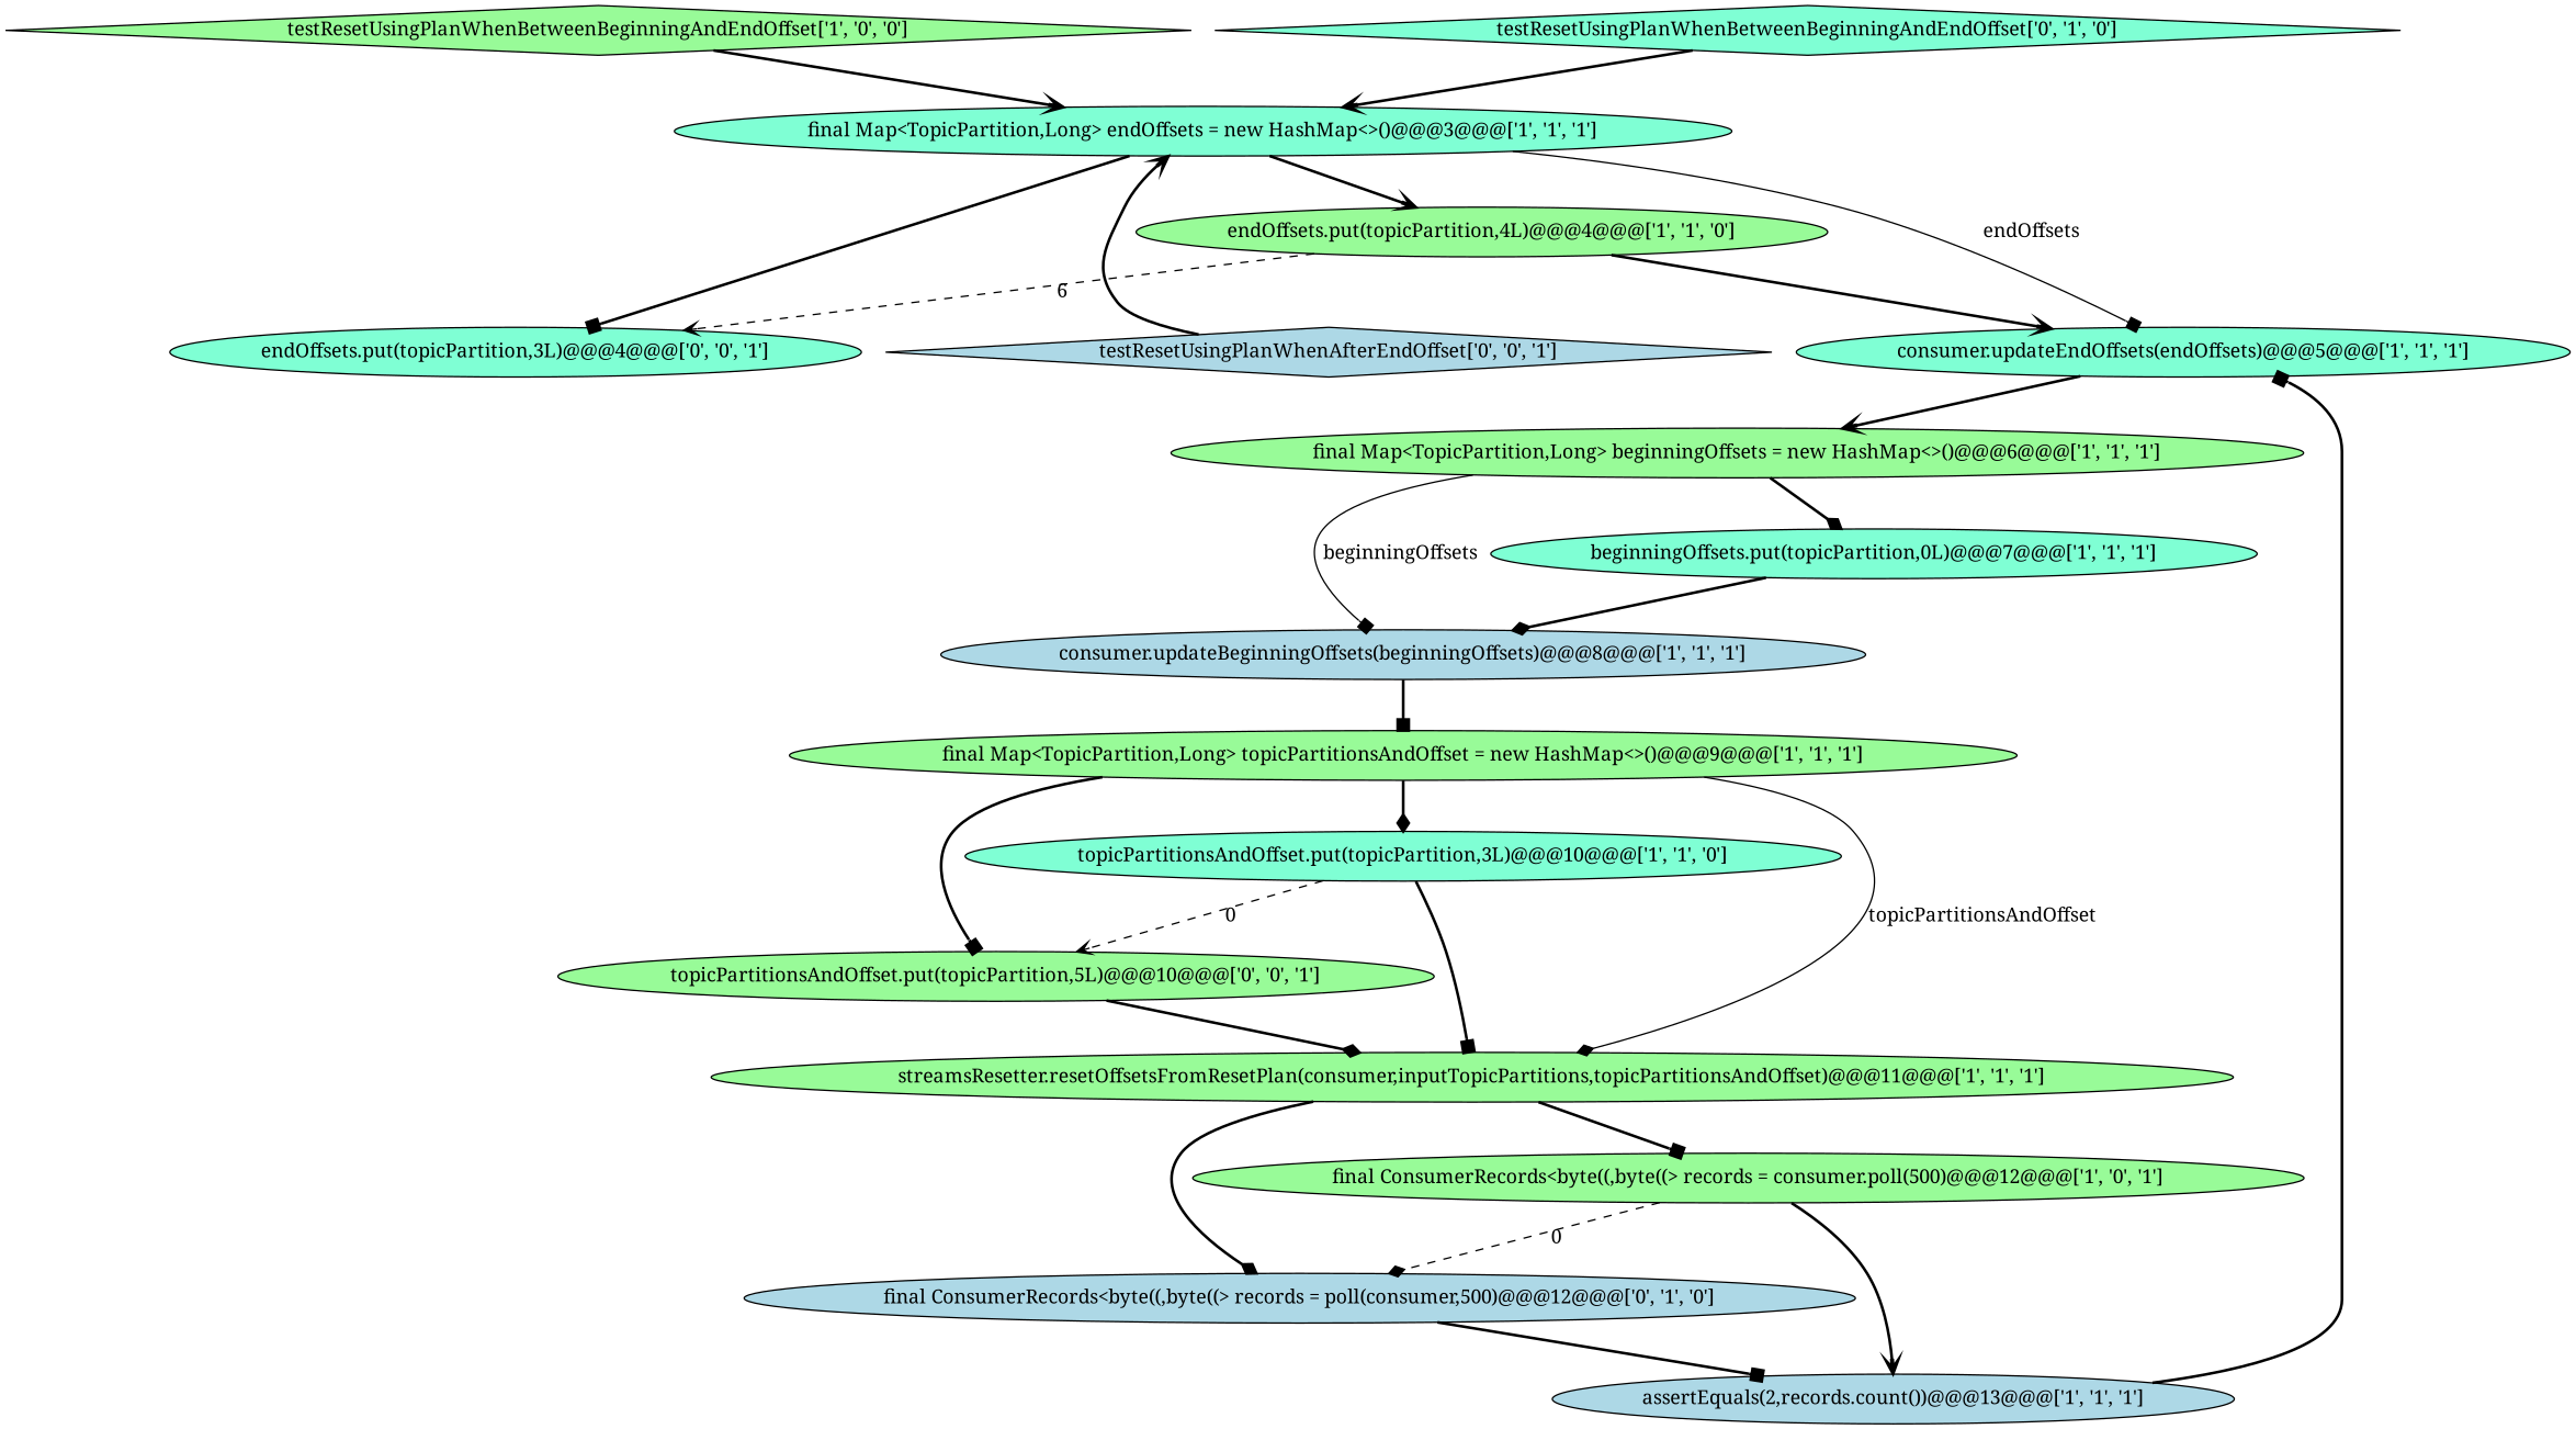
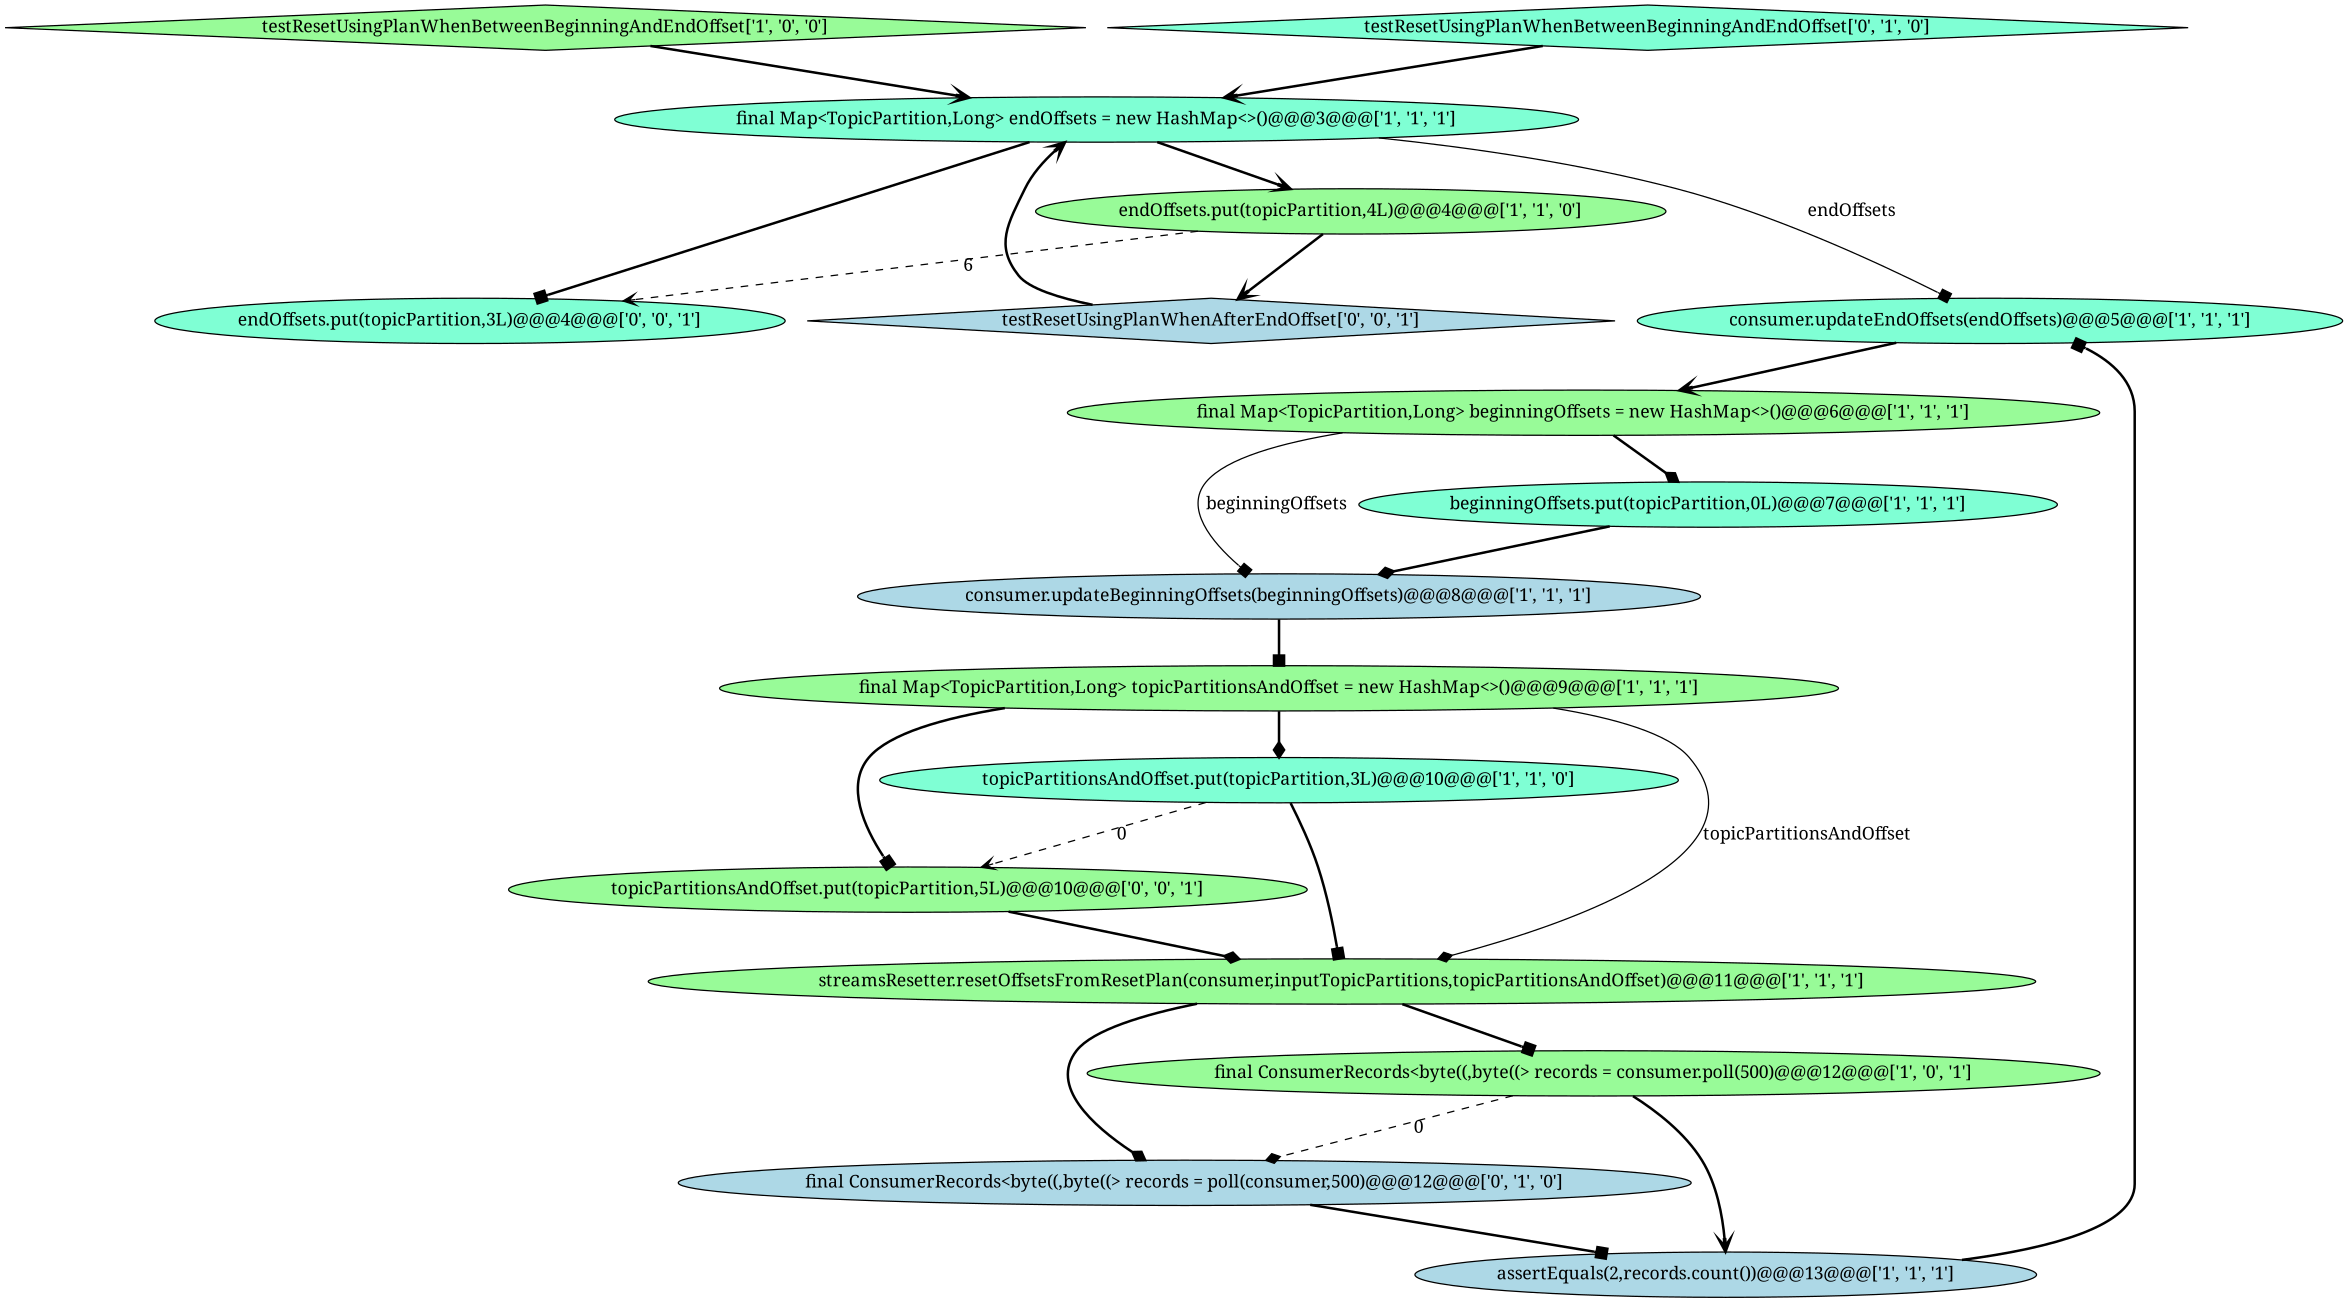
  digraph {
    fontname="Noto Serif"
    node [fillcolor=palegreen fontname="Noto Serif" shape=ellipse style=filled]
    edge [arrowhead=vee fontname="Noto Serif" style=bold]
    n1 [label="testResetUsingPlanWhenBetweenBeginningAndEndOffset['1', '0', '0']" shape=diamond]
    n2 [fillcolor=aquamarine label="final Map<TopicPartition,Long> endOffsets = new HashMap<>()@@@3@@@['1', '1', '1']"]
    n3 [fillcolor=aquamarine label="endOffsets.put(topicPartition,3L)@@@4@@@['0', '0', '1']"]
    n4 [fillcolor=aquamarine label="consumer.updateEndOffsets(endOffsets)@@@5@@@['1', '1', '1']"]
    n5 [label="endOffsets.put(topicPartition,4L)@@@4@@@['1', '1', '0']"]
    n6 [fillcolor=lightblue label="final ConsumerRecords<byte((,byte((> records = poll(consumer,500)@@@12@@@['0', '1', '0']"]
    n7 [fillcolor=lightblue label="assertEquals(2,records.count())@@@13@@@['1', '1', '1']"]
    n8 [label="final Map<TopicPartition,Long> beginningOffsets = new HashMap<>()@@@6@@@['1', '1', '1']"]
    n9 [label="final Map<TopicPartition,Long> topicPartitionsAndOffset = new HashMap<>()@@@9@@@['1', '1', '1']"]
    n10 [label="topicPartitionsAndOffset.put(topicPartition,5L)@@@10@@@['0', '0', '1']"]
    n11 [label="streamsResetter.resetOffsetsFromResetPlan(consumer,inputTopicPartitions,topicPartitionsAndOffset)@@@11@@@['1', '1', '1']"]
    n12 [fillcolor=aquamarine label="topicPartitionsAndOffset.put(topicPartition,3L)@@@10@@@['1', '1', '0']"]
    n13 [label="final ConsumerRecords<byte((,byte((> records = consumer.poll(500)@@@12@@@['1', '0', '1']"]
    n14 [fillcolor=lightblue label="consumer.updateBeginningOffsets(beginningOffsets)@@@8@@@['1', '1', '1']"]
    n15 [fillcolor=aquamarine label="beginningOffsets.put(topicPartition,0L)@@@7@@@['1', '1', '1']"]
    n16 [fillcolor=lightblue label="testResetUsingPlanWhenAfterEndOffset['0', '0', '1']" shape=diamond]
    n17 [fillcolor=aquamarine label="testResetUsingPlanWhenBetweenBeginningAndEndOffset['0', '1', '0']" shape=diamond]
    n1 -> n2
    n2 -> n3 [arrowhead=box]
    n2 -> n4 [arrowhead=box label=endOffsets style=solid]
    n2 -> n5
    n4 -> n8
    n5 -> n3 [label=6 style=dashed]
-   n5 -> n4
+   n5 -> n16
    n6 -> n7 [arrowhead=box]
    n7 -> n4 [arrowhead=box]
    n8 -> n14 [arrowhead=box label=beginningOffsets style=solid]
    n8 -> n15 [arrowhead=diamond]
    n9 -> n10 [arrowhead=box]
    n9 -> n11 [arrowhead=diamond label=topicPartitionsAndOffset style=solid]
    n9 -> n12 [arrowhead=diamond]
    n10 -> n11 [arrowhead=diamond]
    n11 -> n6 [arrowhead=diamond]
    n11 -> n13 [arrowhead=box]
    n12 -> n10 [label=0 style=dashed]
    n12 -> n11 [arrowhead=box]
    n13 -> n6 [arrowhead=diamond label=0 style=dashed]
    n13 -> n7
    n14 -> n9 [arrowhead=box]
    n15 -> n14 [arrowhead=diamond]
    n16 -> n2
    n17 -> n2
  }
